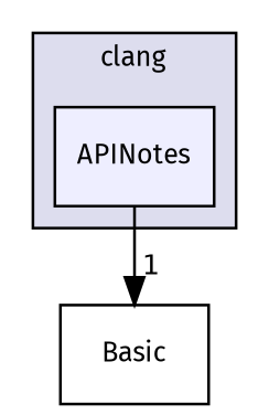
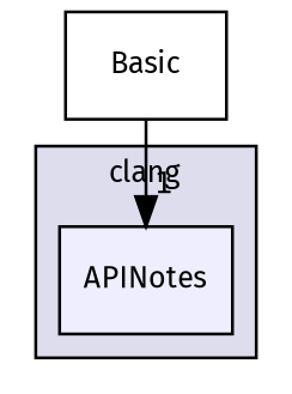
  digraph {
    compound=true
    fontname="Fira Sans"
    node [fontname="Fira Sans" fontsize=10 shape=box]
    n1 [fillcolor="#eeeeff" label=APINotes pencolor=black style=filled]
    n2 [label=Basic]
    subgraph cluster_1 {
      bgcolor="#ddddee"
      fontsize=10
      label=clang
      pencolor=black
      n1
    }
-   n1 -> n2 [headlabel=1 labeldistance=1.5 labelfontname=Helvetica labelfontsize=10 fontname="Fira Sans"]
+   n2 -> n1 [headlabel=1 labeldistance=1.5 labelfontname=Helvetica labelfontsize=10 fontname="Fira Sans"]
  }
